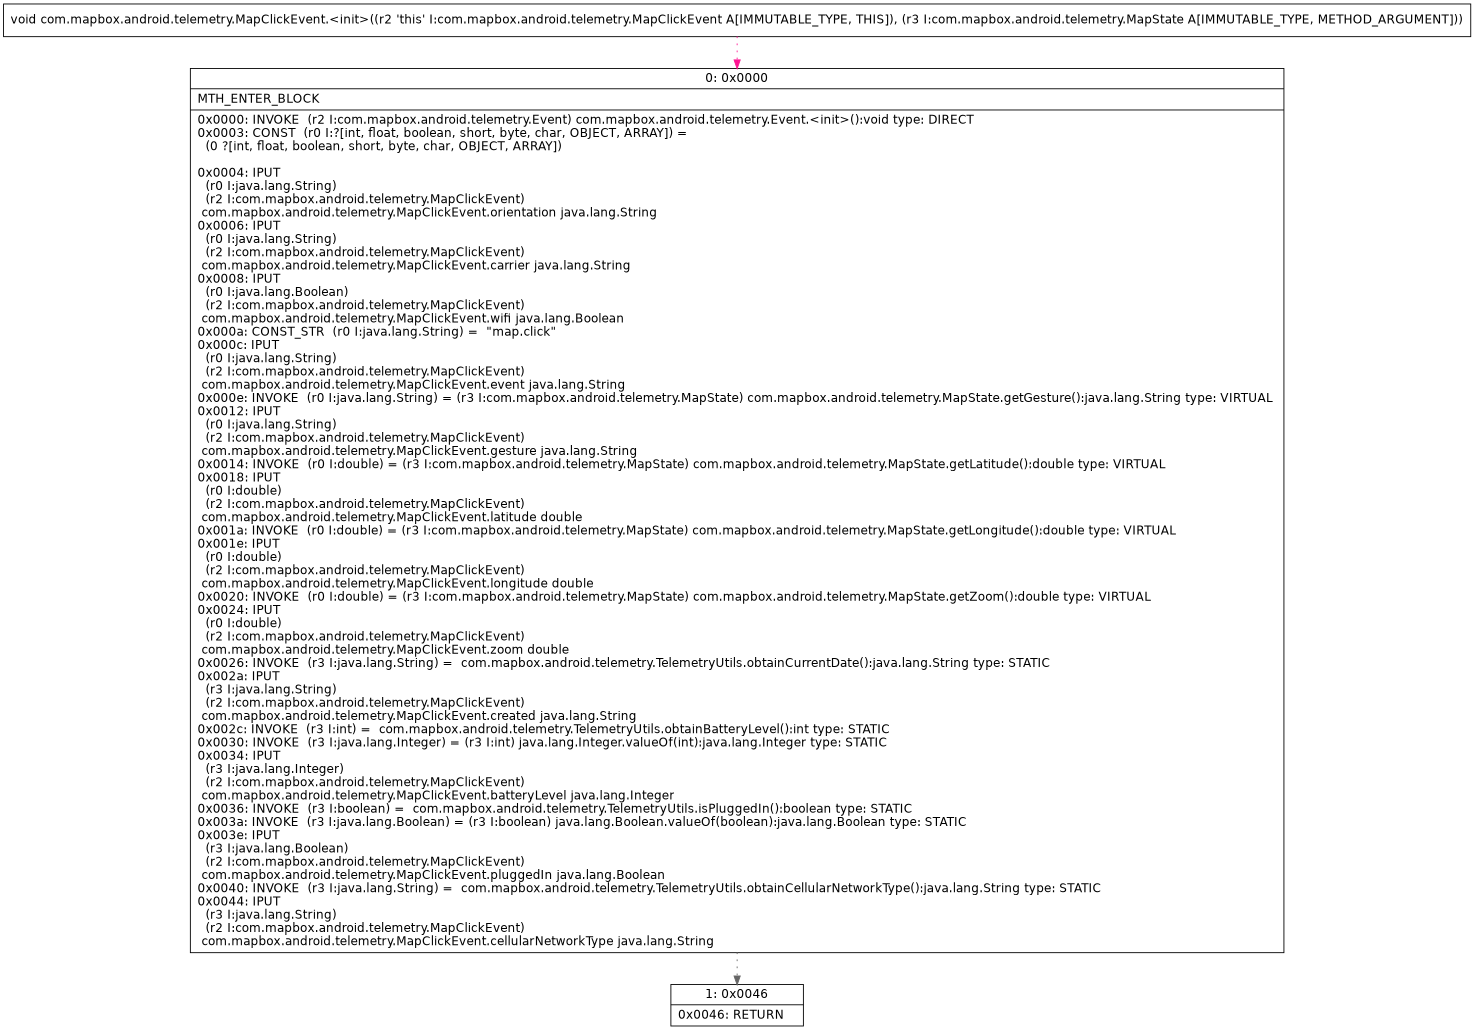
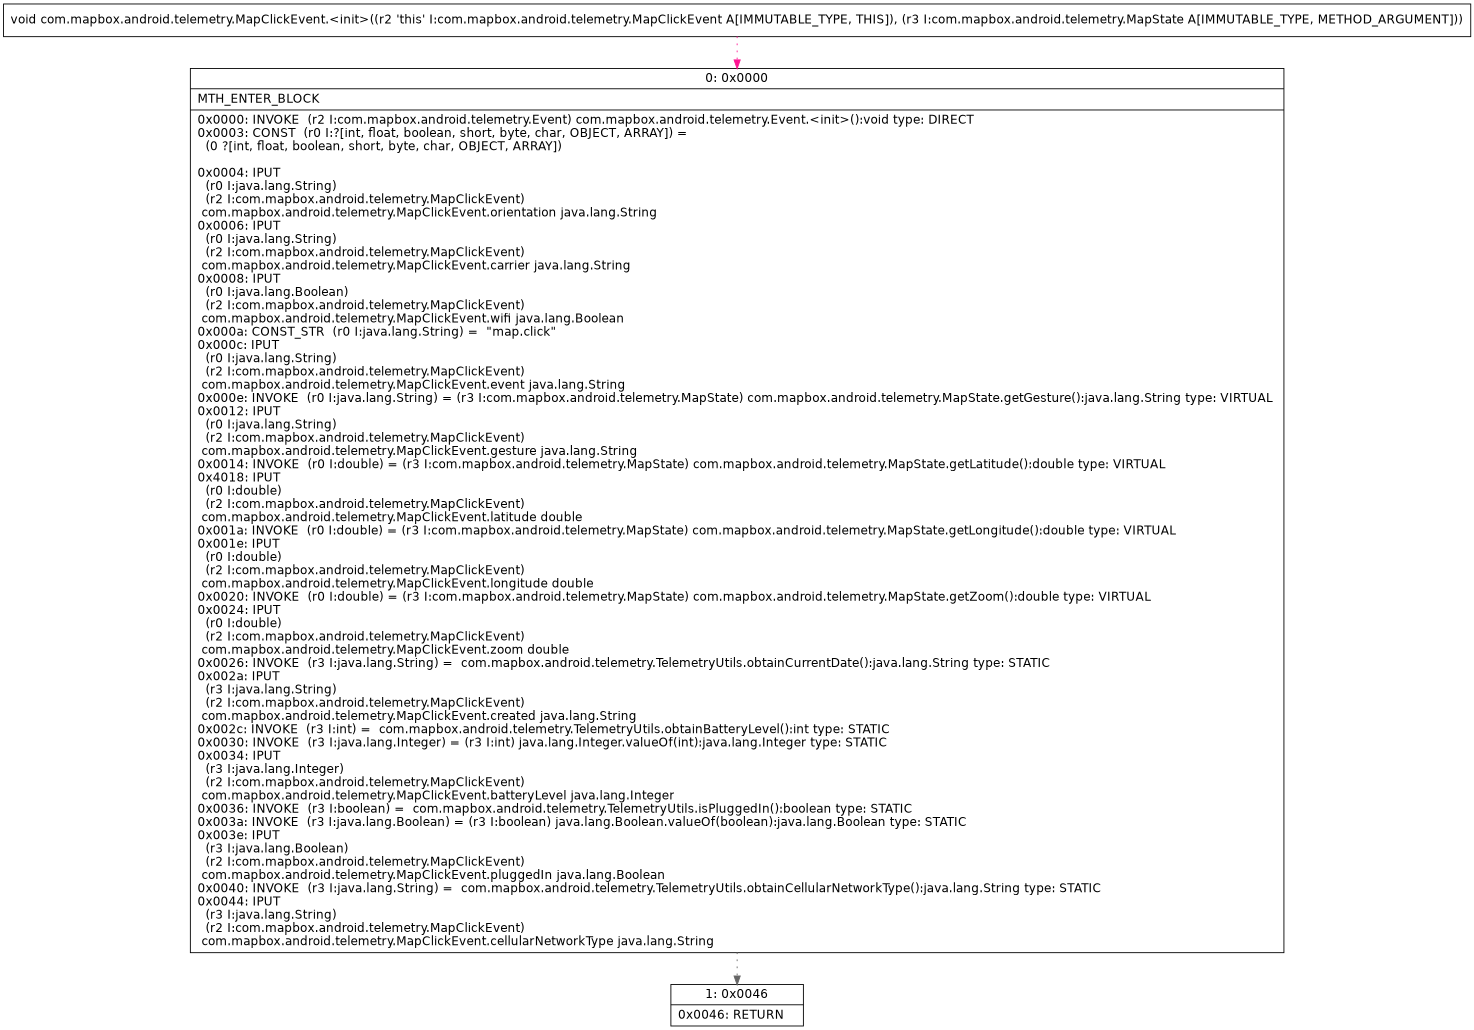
  digraph {
    fontname="DejaVu Sans"
    node [shape=record fontname="DejaVu Sans"]
    edge [style=dotted fontname="DejaVu Sans"]
-   n1 [label="{0\:\ 0x0000|MTH_ENTER_BLOCK\l|0x0000: INVOKE  (r2 I:com.mapbox.android.telemetry.Event) com.mapbox.android.telemetry.Event.\<init\>():void type: DIRECT \l0x0003: CONST  (r0 I:?[int, float, boolean, short, byte, char, OBJECT, ARRAY]) = \l  (0 ?[int, float, boolean, short, byte, char, OBJECT, ARRAY])\l \l0x0004: IPUT  \l  (r0 I:java.lang.String)\l  (r2 I:com.mapbox.android.telemetry.MapClickEvent)\l com.mapbox.android.telemetry.MapClickEvent.orientation java.lang.String \l0x0006: IPUT  \l  (r0 I:java.lang.String)\l  (r2 I:com.mapbox.android.telemetry.MapClickEvent)\l com.mapbox.android.telemetry.MapClickEvent.carrier java.lang.String \l0x0008: IPUT  \l  (r0 I:java.lang.Boolean)\l  (r2 I:com.mapbox.android.telemetry.MapClickEvent)\l com.mapbox.android.telemetry.MapClickEvent.wifi java.lang.Boolean \l0x000a: CONST_STR  (r0 I:java.lang.String) =  \"map.click\" \l0x000c: IPUT  \l  (r0 I:java.lang.String)\l  (r2 I:com.mapbox.android.telemetry.MapClickEvent)\l com.mapbox.android.telemetry.MapClickEvent.event java.lang.String \l0x000e: INVOKE  (r0 I:java.lang.String) = (r3 I:com.mapbox.android.telemetry.MapState) com.mapbox.android.telemetry.MapState.getGesture():java.lang.String type: VIRTUAL \l0x0012: IPUT  \l  (r0 I:java.lang.String)\l  (r2 I:com.mapbox.android.telemetry.MapClickEvent)\l com.mapbox.android.telemetry.MapClickEvent.gesture java.lang.String \l0x0014: INVOKE  (r0 I:double) = (r3 I:com.mapbox.android.telemetry.MapState) com.mapbox.android.telemetry.MapState.getLatitude():double type: VIRTUAL \l0x0018: IPUT  \l  (r0 I:double)\l  (r2 I:com.mapbox.android.telemetry.MapClickEvent)\l com.mapbox.android.telemetry.MapClickEvent.latitude double \l0x001a: INVOKE  (r0 I:double) = (r3 I:com.mapbox.android.telemetry.MapState) com.mapbox.android.telemetry.MapState.getLongitude():double type: VIRTUAL \l0x001e: IPUT  \l  (r0 I:double)\l  (r2 I:com.mapbox.android.telemetry.MapClickEvent)\l com.mapbox.android.telemetry.MapClickEvent.longitude double \l0x0020: INVOKE  (r0 I:double) = (r3 I:com.mapbox.android.telemetry.MapState) com.mapbox.android.telemetry.MapState.getZoom():double type: VIRTUAL \l0x0024: IPUT  \l  (r0 I:double)\l  (r2 I:com.mapbox.android.telemetry.MapClickEvent)\l com.mapbox.android.telemetry.MapClickEvent.zoom double \l0x0026: INVOKE  (r3 I:java.lang.String) =  com.mapbox.android.telemetry.TelemetryUtils.obtainCurrentDate():java.lang.String type: STATIC \l0x002a: IPUT  \l  (r3 I:java.lang.String)\l  (r2 I:com.mapbox.android.telemetry.MapClickEvent)\l com.mapbox.android.telemetry.MapClickEvent.created java.lang.String \l0x002c: INVOKE  (r3 I:int) =  com.mapbox.android.telemetry.TelemetryUtils.obtainBatteryLevel():int type: STATIC \l0x0030: INVOKE  (r3 I:java.lang.Integer) = (r3 I:int) java.lang.Integer.valueOf(int):java.lang.Integer type: STATIC \l0x0034: IPUT  \l  (r3 I:java.lang.Integer)\l  (r2 I:com.mapbox.android.telemetry.MapClickEvent)\l com.mapbox.android.telemetry.MapClickEvent.batteryLevel java.lang.Integer \l0x0036: INVOKE  (r3 I:boolean) =  com.mapbox.android.telemetry.TelemetryUtils.isPluggedIn():boolean type: STATIC \l0x003a: INVOKE  (r3 I:java.lang.Boolean) = (r3 I:boolean) java.lang.Boolean.valueOf(boolean):java.lang.Boolean type: STATIC \l0x003e: IPUT  \l  (r3 I:java.lang.Boolean)\l  (r2 I:com.mapbox.android.telemetry.MapClickEvent)\l com.mapbox.android.telemetry.MapClickEvent.pluggedIn java.lang.Boolean \l0x0040: INVOKE  (r3 I:java.lang.String) =  com.mapbox.android.telemetry.TelemetryUtils.obtainCellularNetworkType():java.lang.String type: STATIC \l0x0044: IPUT  \l  (r3 I:java.lang.String)\l  (r2 I:com.mapbox.android.telemetry.MapClickEvent)\l com.mapbox.android.telemetry.MapClickEvent.cellularNetworkType java.lang.String \l}"]
+   n1 [label="{0\:\ 0x0000|MTH_ENTER_BLOCK\l|0x0000: INVOKE  (r2 I:com.mapbox.android.telemetry.Event) com.mapbox.android.telemetry.Event.\<init\>():void type: DIRECT \l0x0003: CONST  (r0 I:?[int, float, boolean, short, byte, char, OBJECT, ARRAY]) = \l  (0 ?[int, float, boolean, short, byte, char, OBJECT, ARRAY])\l \l0x0004: IPUT  \l  (r0 I:java.lang.String)\l  (r2 I:com.mapbox.android.telemetry.MapClickEvent)\l com.mapbox.android.telemetry.MapClickEvent.orientation java.lang.String \l0x0006: IPUT  \l  (r0 I:java.lang.String)\l  (r2 I:com.mapbox.android.telemetry.MapClickEvent)\l com.mapbox.android.telemetry.MapClickEvent.carrier java.lang.String \l0x0008: IPUT  \l  (r0 I:java.lang.Boolean)\l  (r2 I:com.mapbox.android.telemetry.MapClickEvent)\l com.mapbox.android.telemetry.MapClickEvent.wifi java.lang.Boolean \l0x000a: CONST_STR  (r0 I:java.lang.String) =  \"map.click\" \l0x000c: IPUT  \l  (r0 I:java.lang.String)\l  (r2 I:com.mapbox.android.telemetry.MapClickEvent)\l com.mapbox.android.telemetry.MapClickEvent.event java.lang.String \l0x000e: INVOKE  (r0 I:java.lang.String) = (r3 I:com.mapbox.android.telemetry.MapState) com.mapbox.android.telemetry.MapState.getGesture():java.lang.String type: VIRTUAL \l0x0012: IPUT  \l  (r0 I:java.lang.String)\l  (r2 I:com.mapbox.android.telemetry.MapClickEvent)\l com.mapbox.android.telemetry.MapClickEvent.gesture java.lang.String \l0x0014: INVOKE  (r0 I:double) = (r3 I:com.mapbox.android.telemetry.MapState) com.mapbox.android.telemetry.MapState.getLatitude():double type: VIRTUAL \l0x4018: IPUT  \l  (r0 I:double)\l  (r2 I:com.mapbox.android.telemetry.MapClickEvent)\l com.mapbox.android.telemetry.MapClickEvent.latitude double \l0x001a: INVOKE  (r0 I:double) = (r3 I:com.mapbox.android.telemetry.MapState) com.mapbox.android.telemetry.MapState.getLongitude():double type: VIRTUAL \l0x001e: IPUT  \l  (r0 I:double)\l  (r2 I:com.mapbox.android.telemetry.MapClickEvent)\l com.mapbox.android.telemetry.MapClickEvent.longitude double \l0x0020: INVOKE  (r0 I:double) = (r3 I:com.mapbox.android.telemetry.MapState) com.mapbox.android.telemetry.MapState.getZoom():double type: VIRTUAL \l0x0024: IPUT  \l  (r0 I:double)\l  (r2 I:com.mapbox.android.telemetry.MapClickEvent)\l com.mapbox.android.telemetry.MapClickEvent.zoom double \l0x0026: INVOKE  (r3 I:java.lang.String) =  com.mapbox.android.telemetry.TelemetryUtils.obtainCurrentDate():java.lang.String type: STATIC \l0x002a: IPUT  \l  (r3 I:java.lang.String)\l  (r2 I:com.mapbox.android.telemetry.MapClickEvent)\l com.mapbox.android.telemetry.MapClickEvent.created java.lang.String \l0x002c: INVOKE  (r3 I:int) =  com.mapbox.android.telemetry.TelemetryUtils.obtainBatteryLevel():int type: STATIC \l0x0030: INVOKE  (r3 I:java.lang.Integer) = (r3 I:int) java.lang.Integer.valueOf(int):java.lang.Integer type: STATIC \l0x0034: IPUT  \l  (r3 I:java.lang.Integer)\l  (r2 I:com.mapbox.android.telemetry.MapClickEvent)\l com.mapbox.android.telemetry.MapClickEvent.batteryLevel java.lang.Integer \l0x0036: INVOKE  (r3 I:boolean) =  com.mapbox.android.telemetry.TelemetryUtils.isPluggedIn():boolean type: STATIC \l0x003a: INVOKE  (r3 I:java.lang.Boolean) = (r3 I:boolean) java.lang.Boolean.valueOf(boolean):java.lang.Boolean type: STATIC \l0x003e: IPUT  \l  (r3 I:java.lang.Boolean)\l  (r2 I:com.mapbox.android.telemetry.MapClickEvent)\l com.mapbox.android.telemetry.MapClickEvent.pluggedIn java.lang.Boolean \l0x0040: INVOKE  (r3 I:java.lang.String) =  com.mapbox.android.telemetry.TelemetryUtils.obtainCellularNetworkType():java.lang.String type: STATIC \l0x0044: IPUT  \l  (r3 I:java.lang.String)\l  (r2 I:com.mapbox.android.telemetry.MapClickEvent)\l com.mapbox.android.telemetry.MapClickEvent.cellularNetworkType java.lang.String \l}"]
    n2 [label="{1\:\ 0x0046|0x0046: RETURN   \l}"]
    n3 [label="{void com.mapbox.android.telemetry.MapClickEvent.\<init\>((r2 'this' I:com.mapbox.android.telemetry.MapClickEvent A[IMMUTABLE_TYPE, THIS]), (r3 I:com.mapbox.android.telemetry.MapState A[IMMUTABLE_TYPE, METHOD_ARGUMENT])) }"]
    n1 -> n2 [color=gray40]
    n3 -> n1 [color=deeppink]
  }
